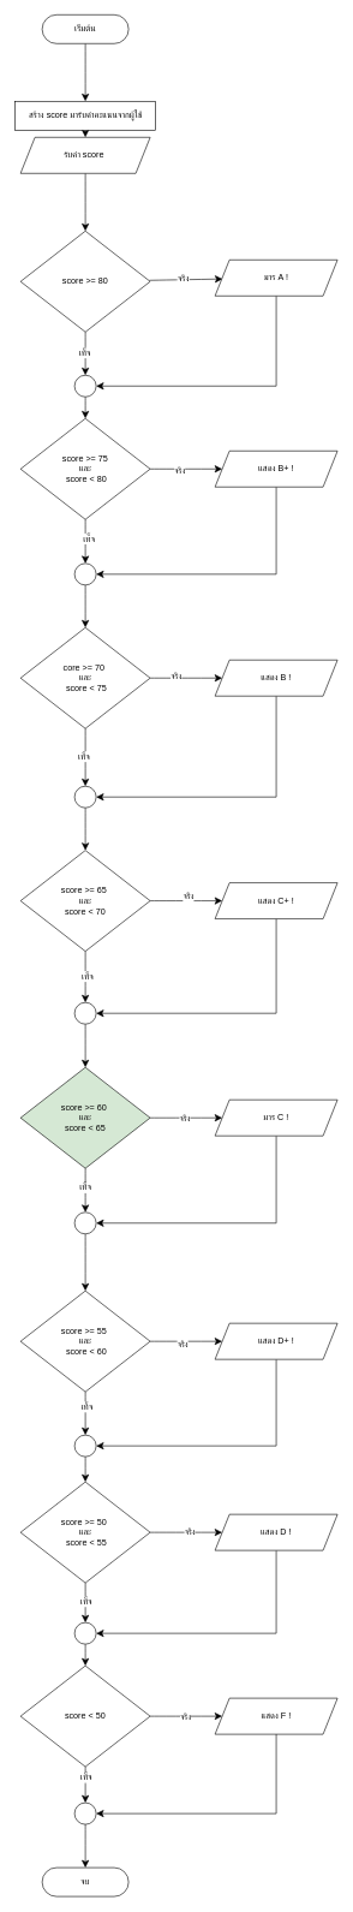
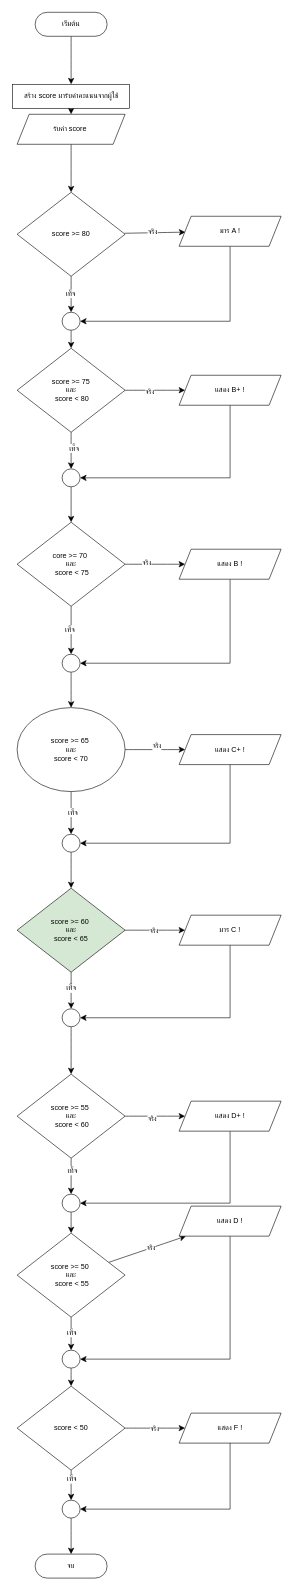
  <mxCell id="0" />
  <mxCell id="1" parent="0" />
  <mxCell id="2" value="" style="edgeStyle=none;curved=1;rounded=0;orthogonalLoop=1;jettySize=auto;html=1;fontSize=12;startSize=8;endSize=8;" parent="1" source="3" target="5" edge="1"><mxGeometry relative="1" as="geometry" /></mxCell>
  <mxCell id="3" value="เริ่มต้น" style="rounded=1;whiteSpace=wrap;html=1;arcSize=50;" parent="1" vertex="1"><mxGeometry x="58" y="20" width="120" height="40" as="geometry" /></mxCell>
  <mxCell id="4" value="" style="edgeStyle=none;curved=1;rounded=0;orthogonalLoop=1;jettySize=auto;html=1;fontSize=12;startSize=8;endSize=8;" parent="1" source="5" target="7" edge="1"><mxGeometry relative="1" as="geometry" /></mxCell>
  <mxCell id="5" value="สร้าง score มารับค่าคะแนนจากผู้ใช้" style="rounded=0;whiteSpace=wrap;html=1;" parent="1" vertex="1"><mxGeometry x="20.5" y="140" width="195" height="40" as="geometry" /></mxCell>
  <mxCell id="6" value="" style="edgeStyle=none;curved=1;rounded=0;orthogonalLoop=1;jettySize=auto;html=1;fontSize=12;startSize=8;endSize=8;" parent="1" source="7" target="11" edge="1"><mxGeometry relative="1" as="geometry" /></mxCell>
  <mxCell id="7" value="รับค่า score&amp;nbsp;" style="shape=parallelogram;perimeter=parallelogramPerimeter;whiteSpace=wrap;html=1;fixedSize=1;" parent="1" vertex="1"><mxGeometry x="28" y="190" width="180" height="50" as="geometry" /></mxCell>
  <mxCell id="8" value="" style="edgeStyle=none;curved=1;rounded=0;orthogonalLoop=1;jettySize=auto;html=1;fontSize=12;startSize=8;endSize=8;" parent="1" source="62" target="15" edge="1"><mxGeometry relative="1" as="geometry" /></mxCell>
  <mxCell id="9" value="" style="edgeStyle=none;curved=1;rounded=0;orthogonalLoop=1;jettySize=auto;html=1;fontSize=12;startSize=8;endSize=8;" parent="1" edge="1"><mxGeometry relative="1" as="geometry"><mxPoint x="206.868" y="388.342" as="sourcePoint" /><mxPoint x="308.43" y="386.426" as="targetPoint" /></mxGeometry></mxCell>
  <mxCell id="10" value="จริง" style="edgeLabel;html=1;align=center;verticalAlign=middle;resizable=0;points=[];fontSize=12;" parent="9" vertex="1" connectable="0"><mxGeometry x="-0.054" y="2" relative="1" as="geometry"><mxPoint x="-1" as="offset" /></mxGeometry></mxCell>
  <mxCell id="11" value="score &gt;= 80" style="rhombus;whiteSpace=wrap;html=1;" parent="1" vertex="1"><mxGeometry x="28" y="320" width="180" height="140" as="geometry" /></mxCell>
  <mxCell id="12" value="" style="edgeStyle=none;curved=1;rounded=0;orthogonalLoop=1;jettySize=auto;html=1;fontSize=12;startSize=8;endSize=8;exitX=0.5;exitY=1;exitDx=0;exitDy=0;" parent="1" source="59" target="19" edge="1"><mxGeometry relative="1" as="geometry"><mxPoint x="78" y="1080" as="sourcePoint" /></mxGeometry></mxCell>
  <mxCell id="13" value="" style="edgeStyle=none;curved=1;rounded=0;orthogonalLoop=1;jettySize=auto;html=1;fontSize=12;startSize=8;endSize=8;" parent="1" source="15" target="44" edge="1"><mxGeometry relative="1" as="geometry" /></mxCell>
  <mxCell id="14" value="จริง" style="edgeLabel;html=1;align=center;verticalAlign=middle;resizable=0;points=[];" vertex="1" connectable="0" parent="13"><mxGeometry x="-0.2" y="-2" relative="1" as="geometry"><mxPoint as="offset" /></mxGeometry></mxCell>
  <mxCell id="15" value="score &amp;gt;= 75&lt;div&gt;และ&lt;/div&gt;&lt;div&gt;&amp;nbsp;score &amp;lt; 80&lt;/div&gt;" style="rhombus;whiteSpace=wrap;html=1;" parent="1" vertex="1"><mxGeometry x="28" y="580" width="180" height="140" as="geometry" /></mxCell>
  <mxCell id="16" value="" style="edgeStyle=none;curved=1;rounded=0;orthogonalLoop=1;jettySize=auto;html=1;fontSize=12;startSize=8;endSize=8;" parent="1" source="65" target="23" edge="1"><mxGeometry relative="1" as="geometry" /></mxCell>
  <mxCell id="17" value="" style="edgeStyle=none;curved=1;rounded=0;orthogonalLoop=1;jettySize=auto;html=1;fontSize=12;startSize=8;endSize=8;" parent="1" source="19" target="46" edge="1"><mxGeometry relative="1" as="geometry" /></mxCell>
  <mxCell id="18" value="&#10;&lt;span style=&quot;color: rgb(0, 0, 0); font-family: Helvetica; font-size: 11px; font-style: normal; font-variant-ligatures: normal; font-variant-caps: normal; font-weight: 400; letter-spacing: normal; orphans: 2; text-align: center; text-indent: 0px; text-transform: none; widows: 2; word-spacing: 0px; -webkit-text-stroke-width: 0px; white-space: nowrap; background-color: rgb(255, 255, 255); text-decoration-thickness: initial; text-decoration-style: initial; text-decoration-color: initial; display: inline !important; float: none;&quot;&gt;จริง&lt;/span&gt;&#10;&#10;" style="edgeLabel;html=1;align=center;verticalAlign=middle;resizable=0;points=[];" vertex="1" connectable="0" parent="17"><mxGeometry x="-0.3" y="-3" relative="1" as="geometry"><mxPoint as="offset" /></mxGeometry></mxCell>
  <mxCell id="19" value="core &amp;gt;= 70&amp;nbsp;&lt;div&gt;และ&lt;/div&gt;&lt;div&gt;&amp;nbsp;score &amp;lt; 75&lt;/div&gt;" style="rhombus;whiteSpace=wrap;html=1;" parent="1" vertex="1"><mxGeometry x="28" y="870" width="180" height="140" as="geometry" /></mxCell>
  <mxCell id="20" value="" style="edgeStyle=none;curved=1;rounded=0;orthogonalLoop=1;jettySize=auto;html=1;fontSize=12;startSize=8;endSize=8;" parent="1" source="68" target="27" edge="1"><mxGeometry relative="1" as="geometry" /></mxCell>
  <mxCell id="21" value="" style="edgeStyle=none;curved=1;rounded=0;orthogonalLoop=1;jettySize=auto;html=1;fontSize=12;startSize=8;endSize=8;" parent="1" source="23" target="48" edge="1"><mxGeometry relative="1" as="geometry" /></mxCell>
  <mxCell id="22" value="&#10;&lt;span style=&quot;color: rgb(0, 0, 0); font-family: Helvetica; font-size: 11px; font-style: normal; font-variant-ligatures: normal; font-variant-caps: normal; font-weight: 400; letter-spacing: normal; orphans: 2; text-align: center; text-indent: 0px; text-transform: none; widows: 2; word-spacing: 0px; -webkit-text-stroke-width: 0px; white-space: nowrap; background-color: rgb(255, 255, 255); text-decoration-thickness: initial; text-decoration-style: initial; text-decoration-color: initial; display: inline !important; float: none;&quot;&gt;จริง&lt;/span&gt;&#10;&#10;" style="edgeLabel;html=1;align=center;verticalAlign=middle;resizable=0;points=[];" vertex="1" connectable="0" parent="21"><mxGeometry x="0.035" relative="1" as="geometry"><mxPoint as="offset" /></mxGeometry></mxCell>
- <mxCell id="23" value="score &amp;gt;= 65&amp;nbsp;&lt;div&gt;และ&lt;/div&gt;&lt;div&gt;score &amp;lt; 70&lt;/div&gt;" style="rhombus;whiteSpace=wrap;html=1;" parent="1" vertex="1"><mxGeometry x="28" y="1179" width="180" height="140" as="geometry" /></mxCell>
+ <mxCell id="23" value="score &amp;gt;= 65&amp;nbsp;&lt;div&gt;และ&lt;/div&gt;&lt;div&gt;score &amp;lt; 70&lt;/div&gt;" style="ellipse;whiteSpace=wrap;html=1;" parent="1" vertex="1"><mxGeometry x="28" y="1179" width="180" height="140" as="geometry" /></mxCell>
  <mxCell id="24" value="" style="edgeStyle=none;curved=1;rounded=0;orthogonalLoop=1;jettySize=auto;html=1;fontSize=12;startSize=8;endSize=8;" parent="1" source="27" target="50" edge="1"><mxGeometry relative="1" as="geometry" /></mxCell>
  <mxCell id="25" value="จริง" style="edgeLabel;html=1;align=center;verticalAlign=middle;resizable=0;points=[];" vertex="1" connectable="0" parent="24"><mxGeometry x="-0.052" relative="1" as="geometry"><mxPoint as="offset" /></mxGeometry></mxCell>
  <mxCell id="26" style="edgeStyle=none;curved=1;rounded=0;orthogonalLoop=1;jettySize=auto;html=1;exitX=0.5;exitY=1;exitDx=0;exitDy=0;entryX=0.5;entryY=0;entryDx=0;entryDy=0;fontSize=12;startSize=8;endSize=8;" parent="1" source="71" target="31" edge="1"><mxGeometry relative="1" as="geometry" /></mxCell>
  <mxCell id="27" value="score &amp;gt;= 60&amp;nbsp;&lt;div&gt;และ&lt;/div&gt;&lt;div&gt;score &amp;lt; 65&lt;/div&gt;" style="rhombus;whiteSpace=wrap;html=1;fillColor=#d5e8d4;" parent="1" vertex="1"><mxGeometry x="28" y="1480" width="180" height="140" as="geometry" /></mxCell>
  <mxCell id="28" value="" style="edgeStyle=none;curved=1;rounded=0;orthogonalLoop=1;jettySize=auto;html=1;fontSize=12;startSize=8;endSize=8;" parent="1" source="31" target="52" edge="1"><mxGeometry relative="1" as="geometry" /></mxCell>
  <mxCell id="29" value="จริง" style="edgeLabel;html=1;align=center;verticalAlign=middle;resizable=0;points=[];" vertex="1" connectable="0" parent="28"><mxGeometry x="-0.122" y="-3" relative="1" as="geometry"><mxPoint as="offset" /></mxGeometry></mxCell>
  <mxCell id="30" value="" style="edgeStyle=none;curved=1;rounded=0;orthogonalLoop=1;jettySize=auto;html=1;fontSize=12;startSize=8;endSize=8;" parent="1" source="74" target="35" edge="1"><mxGeometry relative="1" as="geometry" /></mxCell>
  <mxCell id="31" value="score &amp;gt;= 55&amp;nbsp;&lt;div&gt;และ&lt;/div&gt;&lt;div&gt;&amp;nbsp;score &amp;lt; 60&lt;/div&gt;" style="rhombus;whiteSpace=wrap;html=1;" parent="1" vertex="1"><mxGeometry x="28" y="1790" width="180" height="140" as="geometry" /></mxCell>
  <mxCell id="32" value="" style="edgeStyle=none;curved=1;rounded=0;orthogonalLoop=1;jettySize=auto;html=1;fontSize=12;startSize=8;endSize=8;" parent="1" source="77" target="39" edge="1"><mxGeometry relative="1" as="geometry" /></mxCell>
  <mxCell id="33" value="" style="edgeStyle=none;curved=1;rounded=0;orthogonalLoop=1;jettySize=auto;html=1;fontSize=12;startSize=8;endSize=8;" parent="1" source="35" target="54" edge="1"><mxGeometry relative="1" as="geometry" /></mxCell>
  <mxCell id="34" value="จริง" style="edgeLabel;html=1;align=center;verticalAlign=middle;resizable=0;points=[];" vertex="1" connectable="0" parent="33"><mxGeometry x="0.087" y="2" relative="1" as="geometry"><mxPoint as="offset" /></mxGeometry></mxCell>
  <mxCell id="35" value="score &amp;gt;= 50&amp;nbsp;&lt;div&gt;และ&lt;/div&gt;&lt;div&gt;&amp;nbsp;score &amp;lt; 55&lt;/div&gt;" style="rhombus;whiteSpace=wrap;html=1;" parent="1" vertex="1"><mxGeometry x="28" y="2055" width="180" height="140" as="geometry" /></mxCell>
  <mxCell id="36" value="" style="edgeStyle=none;curved=1;rounded=0;orthogonalLoop=1;jettySize=auto;html=1;fontSize=12;startSize=8;endSize=8;exitX=0.5;exitY=1;exitDx=0;exitDy=0;" parent="1" source="80" target="40" edge="1"><mxGeometry relative="1" as="geometry"><mxPoint x="118" y="2540" as="sourcePoint" /></mxGeometry></mxCell>
  <mxCell id="37" value="" style="edgeStyle=none;curved=1;rounded=0;orthogonalLoop=1;jettySize=auto;html=1;fontSize=12;startSize=8;endSize=8;" parent="1" source="39" target="56" edge="1"><mxGeometry relative="1" as="geometry" /></mxCell>
  <mxCell id="38" value="จริง" style="edgeLabel;html=1;align=center;verticalAlign=middle;resizable=0;points=[];" vertex="1" connectable="0" parent="37"><mxGeometry x="-0.035" relative="1" as="geometry"><mxPoint as="offset" /></mxGeometry></mxCell>
  <mxCell id="39" value="score &lt; 50" style="rhombus;whiteSpace=wrap;html=1;" parent="1" vertex="1"><mxGeometry x="28" y="2310" width="180" height="140" as="geometry" /></mxCell>
  <mxCell id="40" value="จบ" style="rounded=1;whiteSpace=wrap;html=1;arcSize=50;" parent="1" vertex="1"><mxGeometry x="58" y="2590" width="120" height="40" as="geometry" /></mxCell>
  <mxCell id="41" style="edgeStyle=orthogonalEdgeStyle;rounded=0;orthogonalLoop=1;jettySize=auto;html=1;exitX=0.5;exitY=1;exitDx=0;exitDy=0;entryX=1;entryY=0.5;entryDx=0;entryDy=0;fontSize=12;startSize=8;endSize=8;" parent="1" source="42" target="62" edge="1"><mxGeometry relative="1" as="geometry" /></mxCell>
  <mxCell id="42" value="มาร A !" style="shape=parallelogram;perimeter=parallelogramPerimeter;whiteSpace=wrap;html=1;fixedSize=1;" parent="1" vertex="1"><mxGeometry x="298" y="360" width="170" height="50" as="geometry" /></mxCell>
  <mxCell id="43" style="edgeStyle=orthogonalEdgeStyle;rounded=0;orthogonalLoop=1;jettySize=auto;html=1;exitX=0.5;exitY=1;exitDx=0;exitDy=0;entryX=1;entryY=0.5;entryDx=0;entryDy=0;fontSize=12;startSize=8;endSize=8;" parent="1" source="44" target="59" edge="1"><mxGeometry relative="1" as="geometry" /></mxCell>
  <mxCell id="44" value="แสดง B+ !" style="shape=parallelogram;perimeter=parallelogramPerimeter;whiteSpace=wrap;html=1;fixedSize=1;" parent="1" vertex="1"><mxGeometry x="298" y="625" width="170" height="50" as="geometry" /></mxCell>
  <mxCell id="45" style="edgeStyle=orthogonalEdgeStyle;rounded=0;orthogonalLoop=1;jettySize=auto;html=1;exitX=0.5;exitY=1;exitDx=0;exitDy=0;entryX=1;entryY=0.5;entryDx=0;entryDy=0;fontSize=12;startSize=8;endSize=8;" parent="1" source="46" target="65" edge="1"><mxGeometry relative="1" as="geometry" /></mxCell>
  <mxCell id="46" value="แสดง B !" style="shape=parallelogram;perimeter=parallelogramPerimeter;whiteSpace=wrap;html=1;fixedSize=1;" parent="1" vertex="1"><mxGeometry x="298" y="915" width="170" height="50" as="geometry" /></mxCell>
  <mxCell id="47" style="edgeStyle=orthogonalEdgeStyle;rounded=0;orthogonalLoop=1;jettySize=auto;html=1;exitX=0.5;exitY=1;exitDx=0;exitDy=0;entryX=1;entryY=0.5;entryDx=0;entryDy=0;fontSize=12;startSize=8;endSize=8;" parent="1" source="48" target="68" edge="1"><mxGeometry relative="1" as="geometry" /></mxCell>
  <mxCell id="48" value="แสดง C+ !" style="shape=parallelogram;perimeter=parallelogramPerimeter;whiteSpace=wrap;html=1;fixedSize=1;" parent="1" vertex="1"><mxGeometry x="298" y="1224" width="170" height="50" as="geometry" /></mxCell>
  <mxCell id="49" style="edgeStyle=orthogonalEdgeStyle;rounded=0;orthogonalLoop=1;jettySize=auto;html=1;exitX=0.5;exitY=1;exitDx=0;exitDy=0;entryX=1;entryY=0.5;entryDx=0;entryDy=0;fontSize=12;startSize=8;endSize=8;" parent="1" source="50" target="71" edge="1"><mxGeometry relative="1" as="geometry" /></mxCell>
  <mxCell id="50" value="มาร C !" style="shape=parallelogram;perimeter=parallelogramPerimeter;whiteSpace=wrap;html=1;fixedSize=1;" parent="1" vertex="1"><mxGeometry x="298" y="1525" width="170" height="50" as="geometry" /></mxCell>
  <mxCell id="51" style="edgeStyle=orthogonalEdgeStyle;rounded=0;orthogonalLoop=1;jettySize=auto;html=1;entryX=1;entryY=0.5;entryDx=0;entryDy=0;fontSize=12;startSize=8;endSize=8;exitX=0.5;exitY=1;exitDx=0;exitDy=0;" parent="1" source="52" target="74" edge="1"><mxGeometry relative="1" as="geometry"><Array as="points"><mxPoint x="383" y="2005" /></Array></mxGeometry></mxCell>
  <mxCell id="52" value="แสดง D+ !" style="shape=parallelogram;perimeter=parallelogramPerimeter;whiteSpace=wrap;html=1;fixedSize=1;" parent="1" vertex="1"><mxGeometry x="298" y="1835" width="170" height="50" as="geometry" /></mxCell>
  <mxCell id="53" style="edgeStyle=orthogonalEdgeStyle;rounded=0;orthogonalLoop=1;jettySize=auto;html=1;exitX=0.5;exitY=1;exitDx=0;exitDy=0;entryX=1;entryY=0.5;entryDx=0;entryDy=0;fontSize=12;startSize=8;endSize=8;" parent="1" source="54" target="77" edge="1"><mxGeometry relative="1" as="geometry" /></mxCell>
- <mxCell id="54" value="แสดง D !" style="shape=parallelogram;perimeter=parallelogramPerimeter;whiteSpace=wrap;html=1;fixedSize=1;" parent="1" vertex="1"><mxGeometry x="298" y="2100" width="170" height="50" as="geometry" /></mxCell>
+ <mxCell id="54" value="แสดง D !" style="shape=parallelogram;perimeter=parallelogramPerimeter;whiteSpace=wrap;html=1;fixedSize=1;" parent="1" vertex="1"><mxGeometry x="298" y="2010" width="170" height="50" as="geometry" /></mxCell>
  <mxCell id="55" style="edgeStyle=orthogonalEdgeStyle;rounded=0;orthogonalLoop=1;jettySize=auto;html=1;exitX=0.5;exitY=1;exitDx=0;exitDy=0;entryX=1;entryY=0.5;entryDx=0;entryDy=0;fontSize=12;startSize=8;endSize=8;" parent="1" source="56" target="80" edge="1"><mxGeometry relative="1" as="geometry" /></mxCell>
  <mxCell id="56" value="แสดง F !" style="shape=parallelogram;perimeter=parallelogramPerimeter;whiteSpace=wrap;html=1;fixedSize=1;" parent="1" vertex="1"><mxGeometry x="298" y="2355" width="170" height="50" as="geometry" /></mxCell>
  <mxCell id="57" value="" style="edgeStyle=none;curved=1;rounded=0;orthogonalLoop=1;jettySize=auto;html=1;fontSize=12;startSize=8;endSize=8;exitX=0.5;exitY=1;exitDx=0;exitDy=0;" parent="1" source="15" target="59" edge="1"><mxGeometry relative="1" as="geometry"><mxPoint x="118" y="720" as="sourcePoint" /><mxPoint x="84" y="1124" as="targetPoint" /></mxGeometry></mxCell>
  <mxCell id="58" value="เท็จ" style="edgeLabel;html=1;align=center;verticalAlign=middle;resizable=0;points=[];fontSize=12;" parent="57" vertex="1" connectable="0"><mxGeometry x="-0.101" y="-2" relative="1" as="geometry"><mxPoint x="6" y="-1" as="offset" /></mxGeometry></mxCell>
  <mxCell id="59" value="" style="ellipse;whiteSpace=wrap;html=1;aspect=fixed;" parent="1" vertex="1"><mxGeometry x="103" y="781" width="30" height="30" as="geometry" /></mxCell>
  <mxCell id="60" value="" style="edgeStyle=none;curved=1;rounded=0;orthogonalLoop=1;jettySize=auto;html=1;fontSize=12;startSize=8;endSize=8;" parent="1" source="11" target="62" edge="1"><mxGeometry relative="1" as="geometry"><mxPoint x="118" y="460" as="sourcePoint" /><mxPoint x="118" y="580" as="targetPoint" /></mxGeometry></mxCell>
  <mxCell id="61" value="เท็จ" style="edgeLabel;html=1;align=center;verticalAlign=middle;resizable=0;points=[];fontSize=12;" parent="60" vertex="1" connectable="0"><mxGeometry x="-0.053" y="-2" relative="1" as="geometry"><mxPoint as="offset" /></mxGeometry></mxCell>
  <mxCell id="62" value="" style="ellipse;whiteSpace=wrap;html=1;aspect=fixed;" parent="1" vertex="1"><mxGeometry x="103" y="520" width="30" height="30" as="geometry" /></mxCell>
  <mxCell id="63" value="" style="edgeStyle=none;curved=1;rounded=0;orthogonalLoop=1;jettySize=auto;html=1;fontSize=12;startSize=8;endSize=8;" parent="1" source="19" target="65" edge="1"><mxGeometry relative="1" as="geometry"><mxPoint x="113" y="1006" as="sourcePoint" /><mxPoint x="83" y="1354" as="targetPoint" /></mxGeometry></mxCell>
  <mxCell id="64" value="เท็จ" style="edgeLabel;html=1;align=center;verticalAlign=middle;resizable=0;points=[];fontSize=12;" parent="63" vertex="1" connectable="0"><mxGeometry x="-0.056" y="-3" relative="1" as="geometry"><mxPoint as="offset" /></mxGeometry></mxCell>
  <mxCell id="65" value="" style="ellipse;whiteSpace=wrap;html=1;aspect=fixed;" parent="1" vertex="1"><mxGeometry x="103" y="1090" width="30" height="30" as="geometry" /></mxCell>
  <mxCell id="66" value="" style="edgeStyle=none;curved=1;rounded=0;orthogonalLoop=1;jettySize=auto;html=1;fontSize=12;startSize=8;endSize=8;" parent="1" source="23" target="68" edge="1"><mxGeometry relative="1" as="geometry"><mxPoint x="111" y="1314" as="sourcePoint" /><mxPoint x="85" y="1575" as="targetPoint" /></mxGeometry></mxCell>
  <mxCell id="67" value="เท็จ" style="edgeLabel;html=1;align=center;verticalAlign=middle;resizable=0;points=[];fontSize=12;" parent="66" vertex="1" connectable="0"><mxGeometry x="-0.055" y="2" relative="1" as="geometry"><mxPoint as="offset" /></mxGeometry></mxCell>
  <mxCell id="68" value="" style="ellipse;whiteSpace=wrap;html=1;aspect=fixed;" parent="1" vertex="1"><mxGeometry x="103" y="1390" width="30" height="30" as="geometry" /></mxCell>
  <mxCell id="69" value="" style="edgeStyle=none;curved=1;rounded=0;orthogonalLoop=1;jettySize=auto;html=1;exitX=0.5;exitY=1;exitDx=0;exitDy=0;entryX=0.5;entryY=0;entryDx=0;entryDy=0;fontSize=12;startSize=8;endSize=8;" parent="1" source="27" target="71" edge="1"><mxGeometry relative="1" as="geometry"><mxPoint x="118" y="1620" as="sourcePoint" /><mxPoint x="118" y="1790" as="targetPoint" /></mxGeometry></mxCell>
  <mxCell id="70" value="&lt;span style=&quot;font-size: 12px;&quot;&gt;เท็จ&lt;/span&gt;" style="edgeLabel;html=1;align=center;verticalAlign=middle;resizable=0;points=[];" vertex="1" connectable="0" parent="69"><mxGeometry x="-0.147" y="-1" relative="1" as="geometry"><mxPoint as="offset" /></mxGeometry></mxCell>
  <mxCell id="71" value="" style="ellipse;whiteSpace=wrap;html=1;aspect=fixed;" parent="1" vertex="1"><mxGeometry x="103" y="1681" width="30" height="30" as="geometry" /></mxCell>
  <mxCell id="72" value="" style="edgeStyle=none;curved=1;rounded=0;orthogonalLoop=1;jettySize=auto;html=1;fontSize=12;startSize=8;endSize=8;" parent="1" source="31" target="74" edge="1"><mxGeometry relative="1" as="geometry"><mxPoint x="118" y="1930" as="sourcePoint" /><mxPoint x="118" y="2055" as="targetPoint" /></mxGeometry></mxCell>
  <mxCell id="73" value="&lt;span style=&quot;font-size: 12px;&quot;&gt;เท็จ&lt;/span&gt;" style="edgeLabel;html=1;align=center;verticalAlign=middle;resizable=0;points=[];" vertex="1" connectable="0" parent="72"><mxGeometry x="-0.319" y="1" relative="1" as="geometry"><mxPoint as="offset" /></mxGeometry></mxCell>
  <mxCell id="74" value="" style="ellipse;whiteSpace=wrap;html=1;aspect=fixed;" parent="1" vertex="1"><mxGeometry x="103" y="1990" width="30" height="30" as="geometry" /></mxCell>
  <mxCell id="75" value="" style="edgeStyle=none;curved=1;rounded=0;orthogonalLoop=1;jettySize=auto;html=1;fontSize=12;startSize=8;endSize=8;" parent="1" source="35" target="77" edge="1"><mxGeometry relative="1" as="geometry"><mxPoint x="118" y="2195" as="sourcePoint" /><mxPoint x="118" y="2310" as="targetPoint" /></mxGeometry></mxCell>
  <mxCell id="76" value="&lt;span style=&quot;font-size: 12px;&quot;&gt;เท็จ&lt;/span&gt;" style="edgeLabel;html=1;align=center;verticalAlign=middle;resizable=0;points=[];" vertex="1" connectable="0" parent="75"><mxGeometry x="-0.6" y="2" relative="1" as="geometry"><mxPoint x="-2" y="14" as="offset" /></mxGeometry></mxCell>
  <mxCell id="77" value="" style="ellipse;whiteSpace=wrap;html=1;aspect=fixed;" parent="1" vertex="1"><mxGeometry x="103" y="2250" width="30" height="30" as="geometry" /></mxCell>
  <mxCell id="78" value="" style="edgeStyle=none;curved=1;rounded=0;orthogonalLoop=1;jettySize=auto;html=1;fontSize=12;startSize=8;endSize=8;exitX=0.5;exitY=1;exitDx=0;exitDy=0;" parent="1" source="39" target="80" edge="1"><mxGeometry relative="1" as="geometry"><mxPoint x="118" y="2450" as="sourcePoint" /><mxPoint x="118" y="2590" as="targetPoint" /></mxGeometry></mxCell>
  <mxCell id="79" value="&lt;span style=&quot;font-size: 12px;&quot;&gt;เท็จ&lt;/span&gt;" style="edgeLabel;html=1;align=center;verticalAlign=middle;resizable=0;points=[];" vertex="1" connectable="0" parent="78"><mxGeometry x="-0.449" relative="1" as="geometry"><mxPoint as="offset" /></mxGeometry></mxCell>
  <mxCell id="80" value="" style="ellipse;whiteSpace=wrap;html=1;aspect=fixed;" parent="1" vertex="1"><mxGeometry x="103" y="2500" width="30" height="30" as="geometry" /></mxCell>
